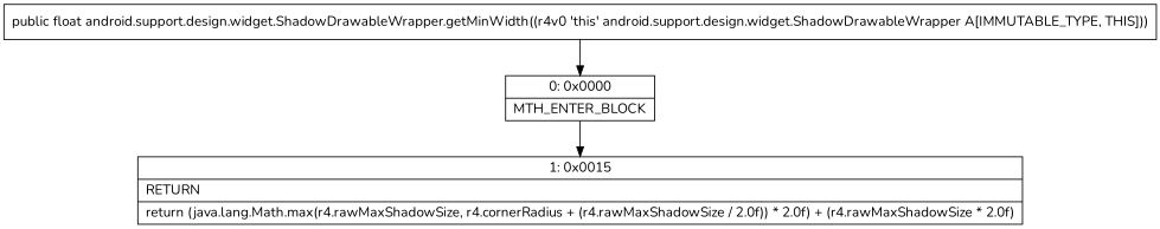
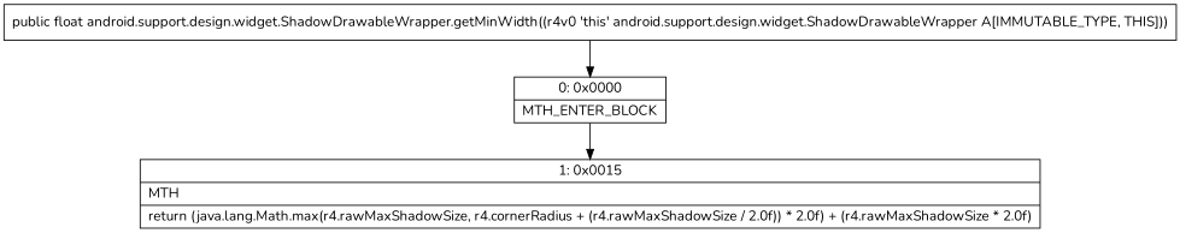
  digraph {
    fontname=Nunito
    node [shape=record fontname=Nunito]
    edge [fontname=Nunito]
    n1 [label="{0\:\ 0x0000|MTH_ENTER_BLOCK\l}"]
-   n2 [label="{1\:\ 0x0015|RETURN\l|return (java.lang.Math.max(r4.rawMaxShadowSize, r4.cornerRadius + (r4.rawMaxShadowSize \/ 2.0f)) * 2.0f) + (r4.rawMaxShadowSize * 2.0f)\l}"]
+   n2 [label="{1\:\ 0x0015|MTH\l|return (java.lang.Math.max(r4.rawMaxShadowSize, r4.cornerRadius + (r4.rawMaxShadowSize \/ 2.0f)) * 2.0f) + (r4.rawMaxShadowSize * 2.0f)\l}"]
    n3 [label="{public float android.support.design.widget.ShadowDrawableWrapper.getMinWidth((r4v0 'this' android.support.design.widget.ShadowDrawableWrapper A[IMMUTABLE_TYPE, THIS])) }"]
    n1 -> n2
    n3 -> n1
  }
